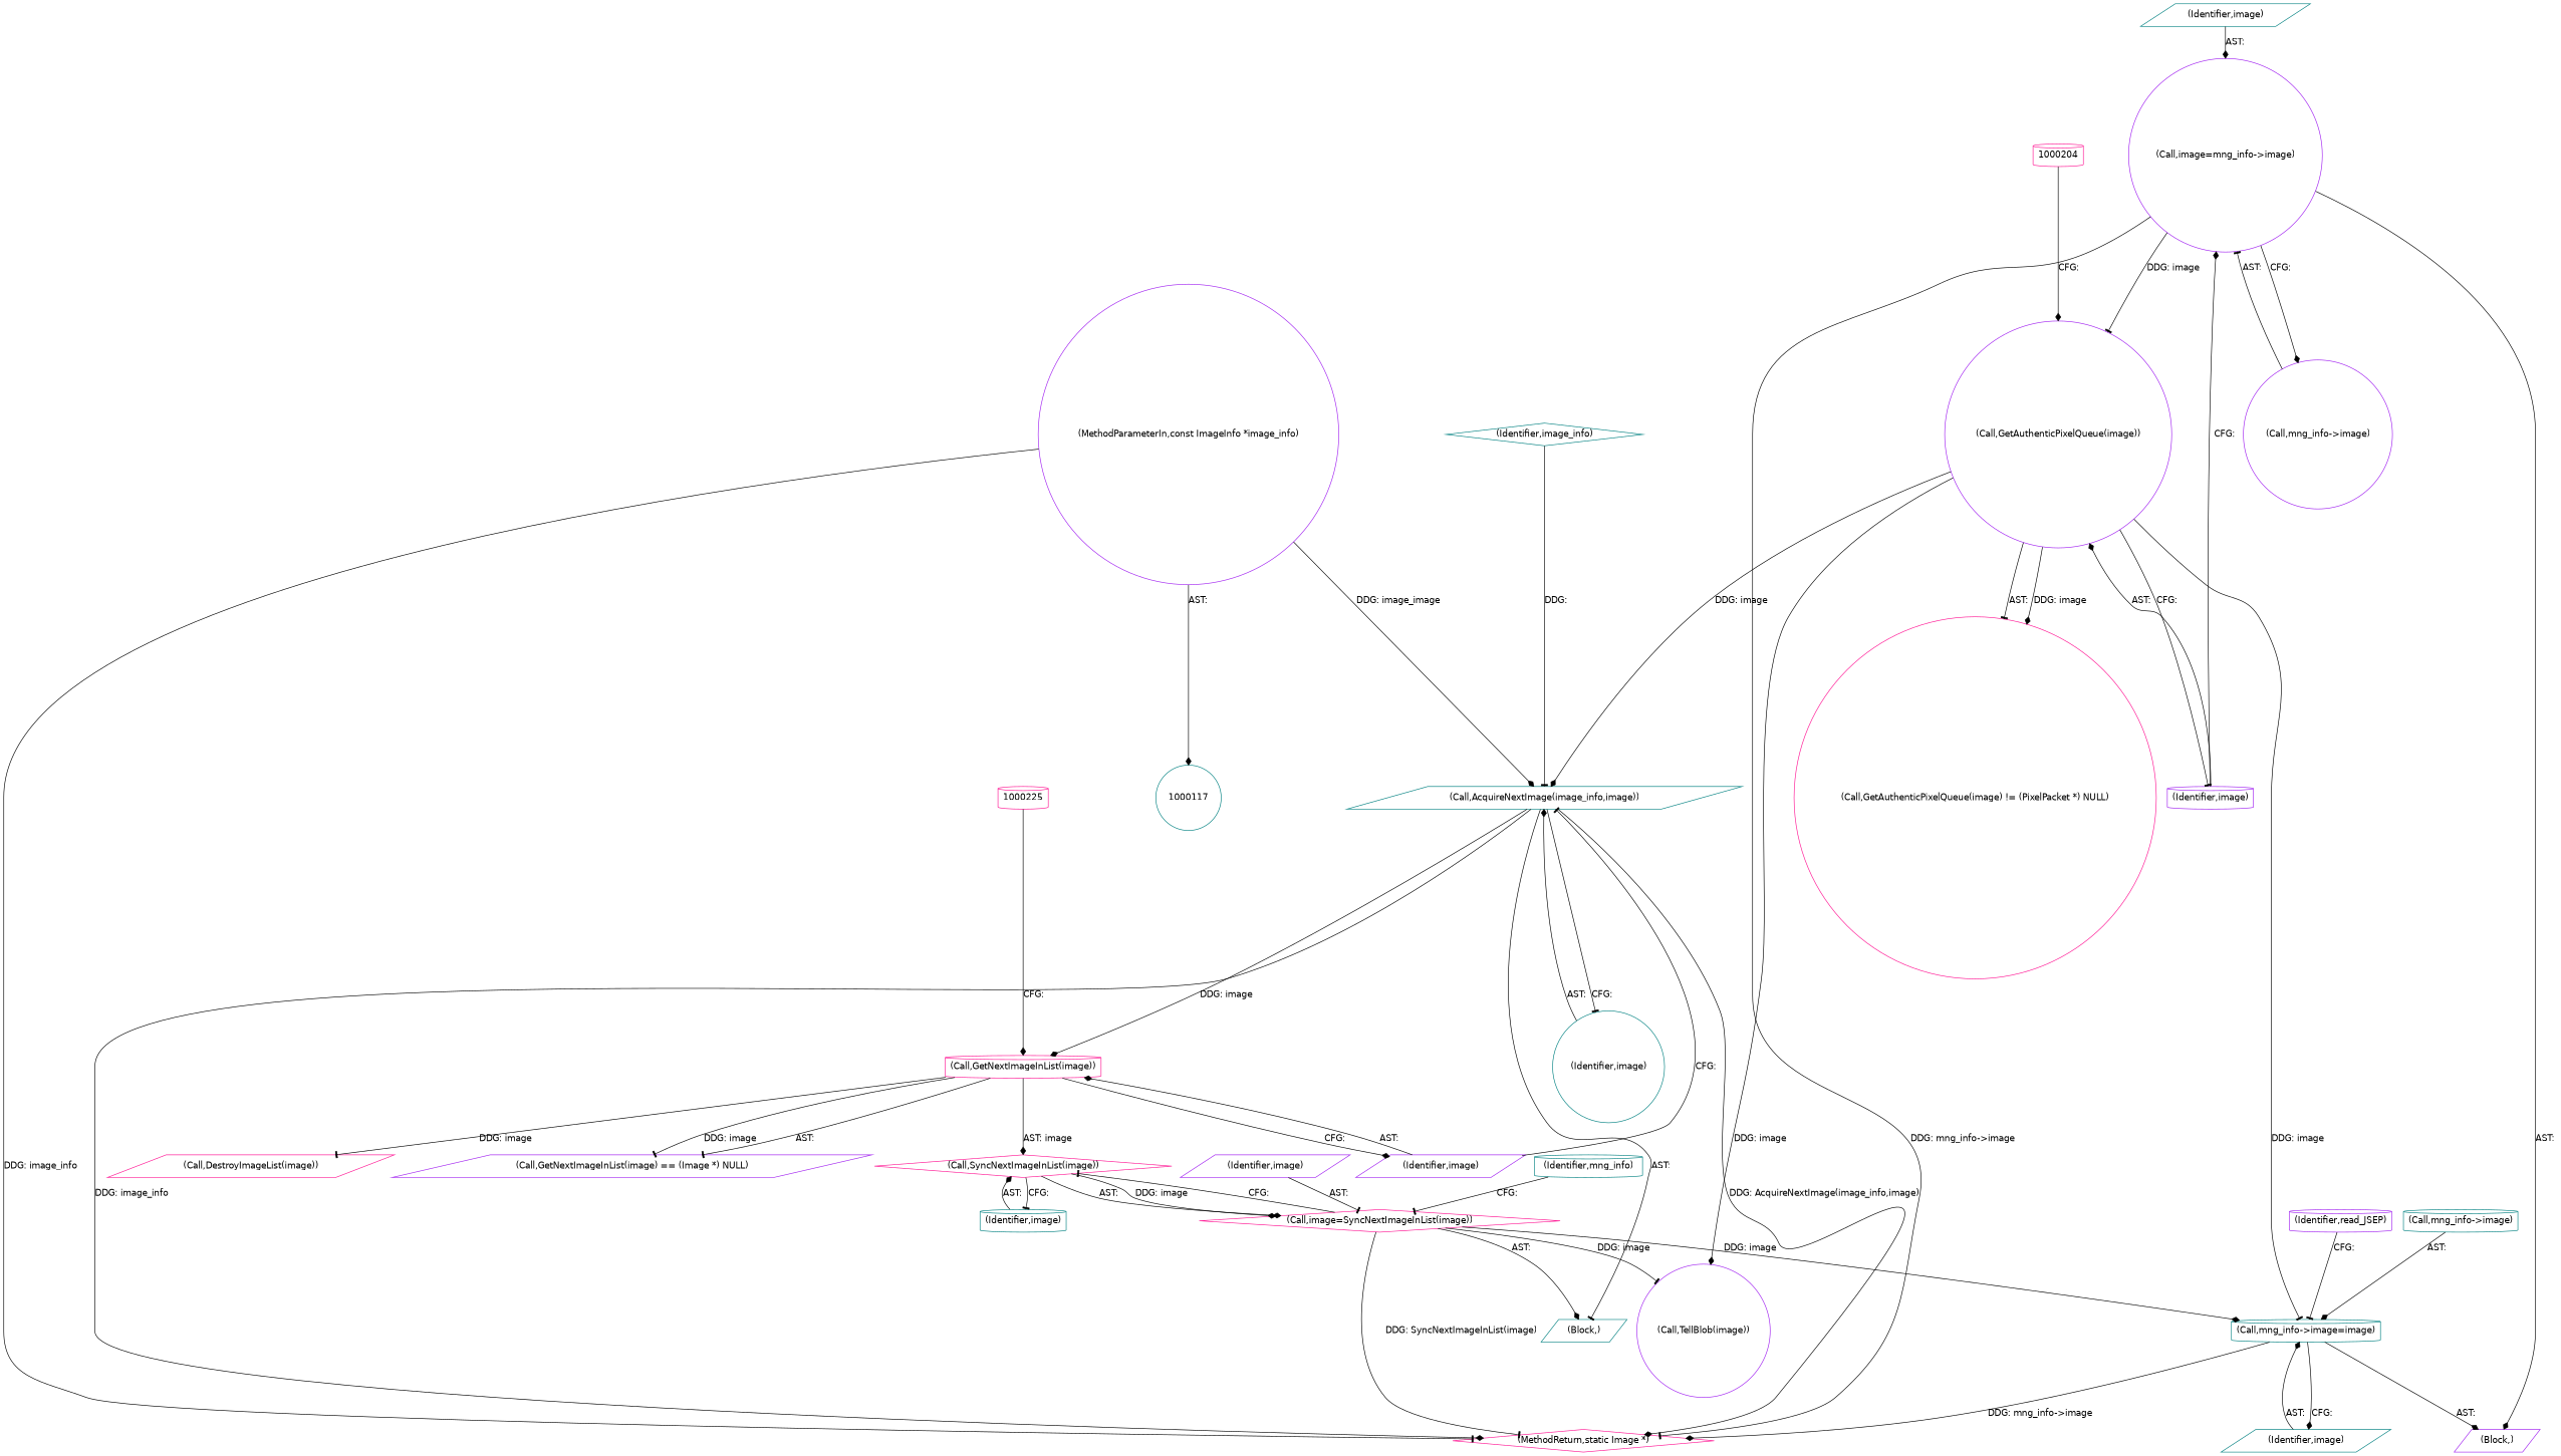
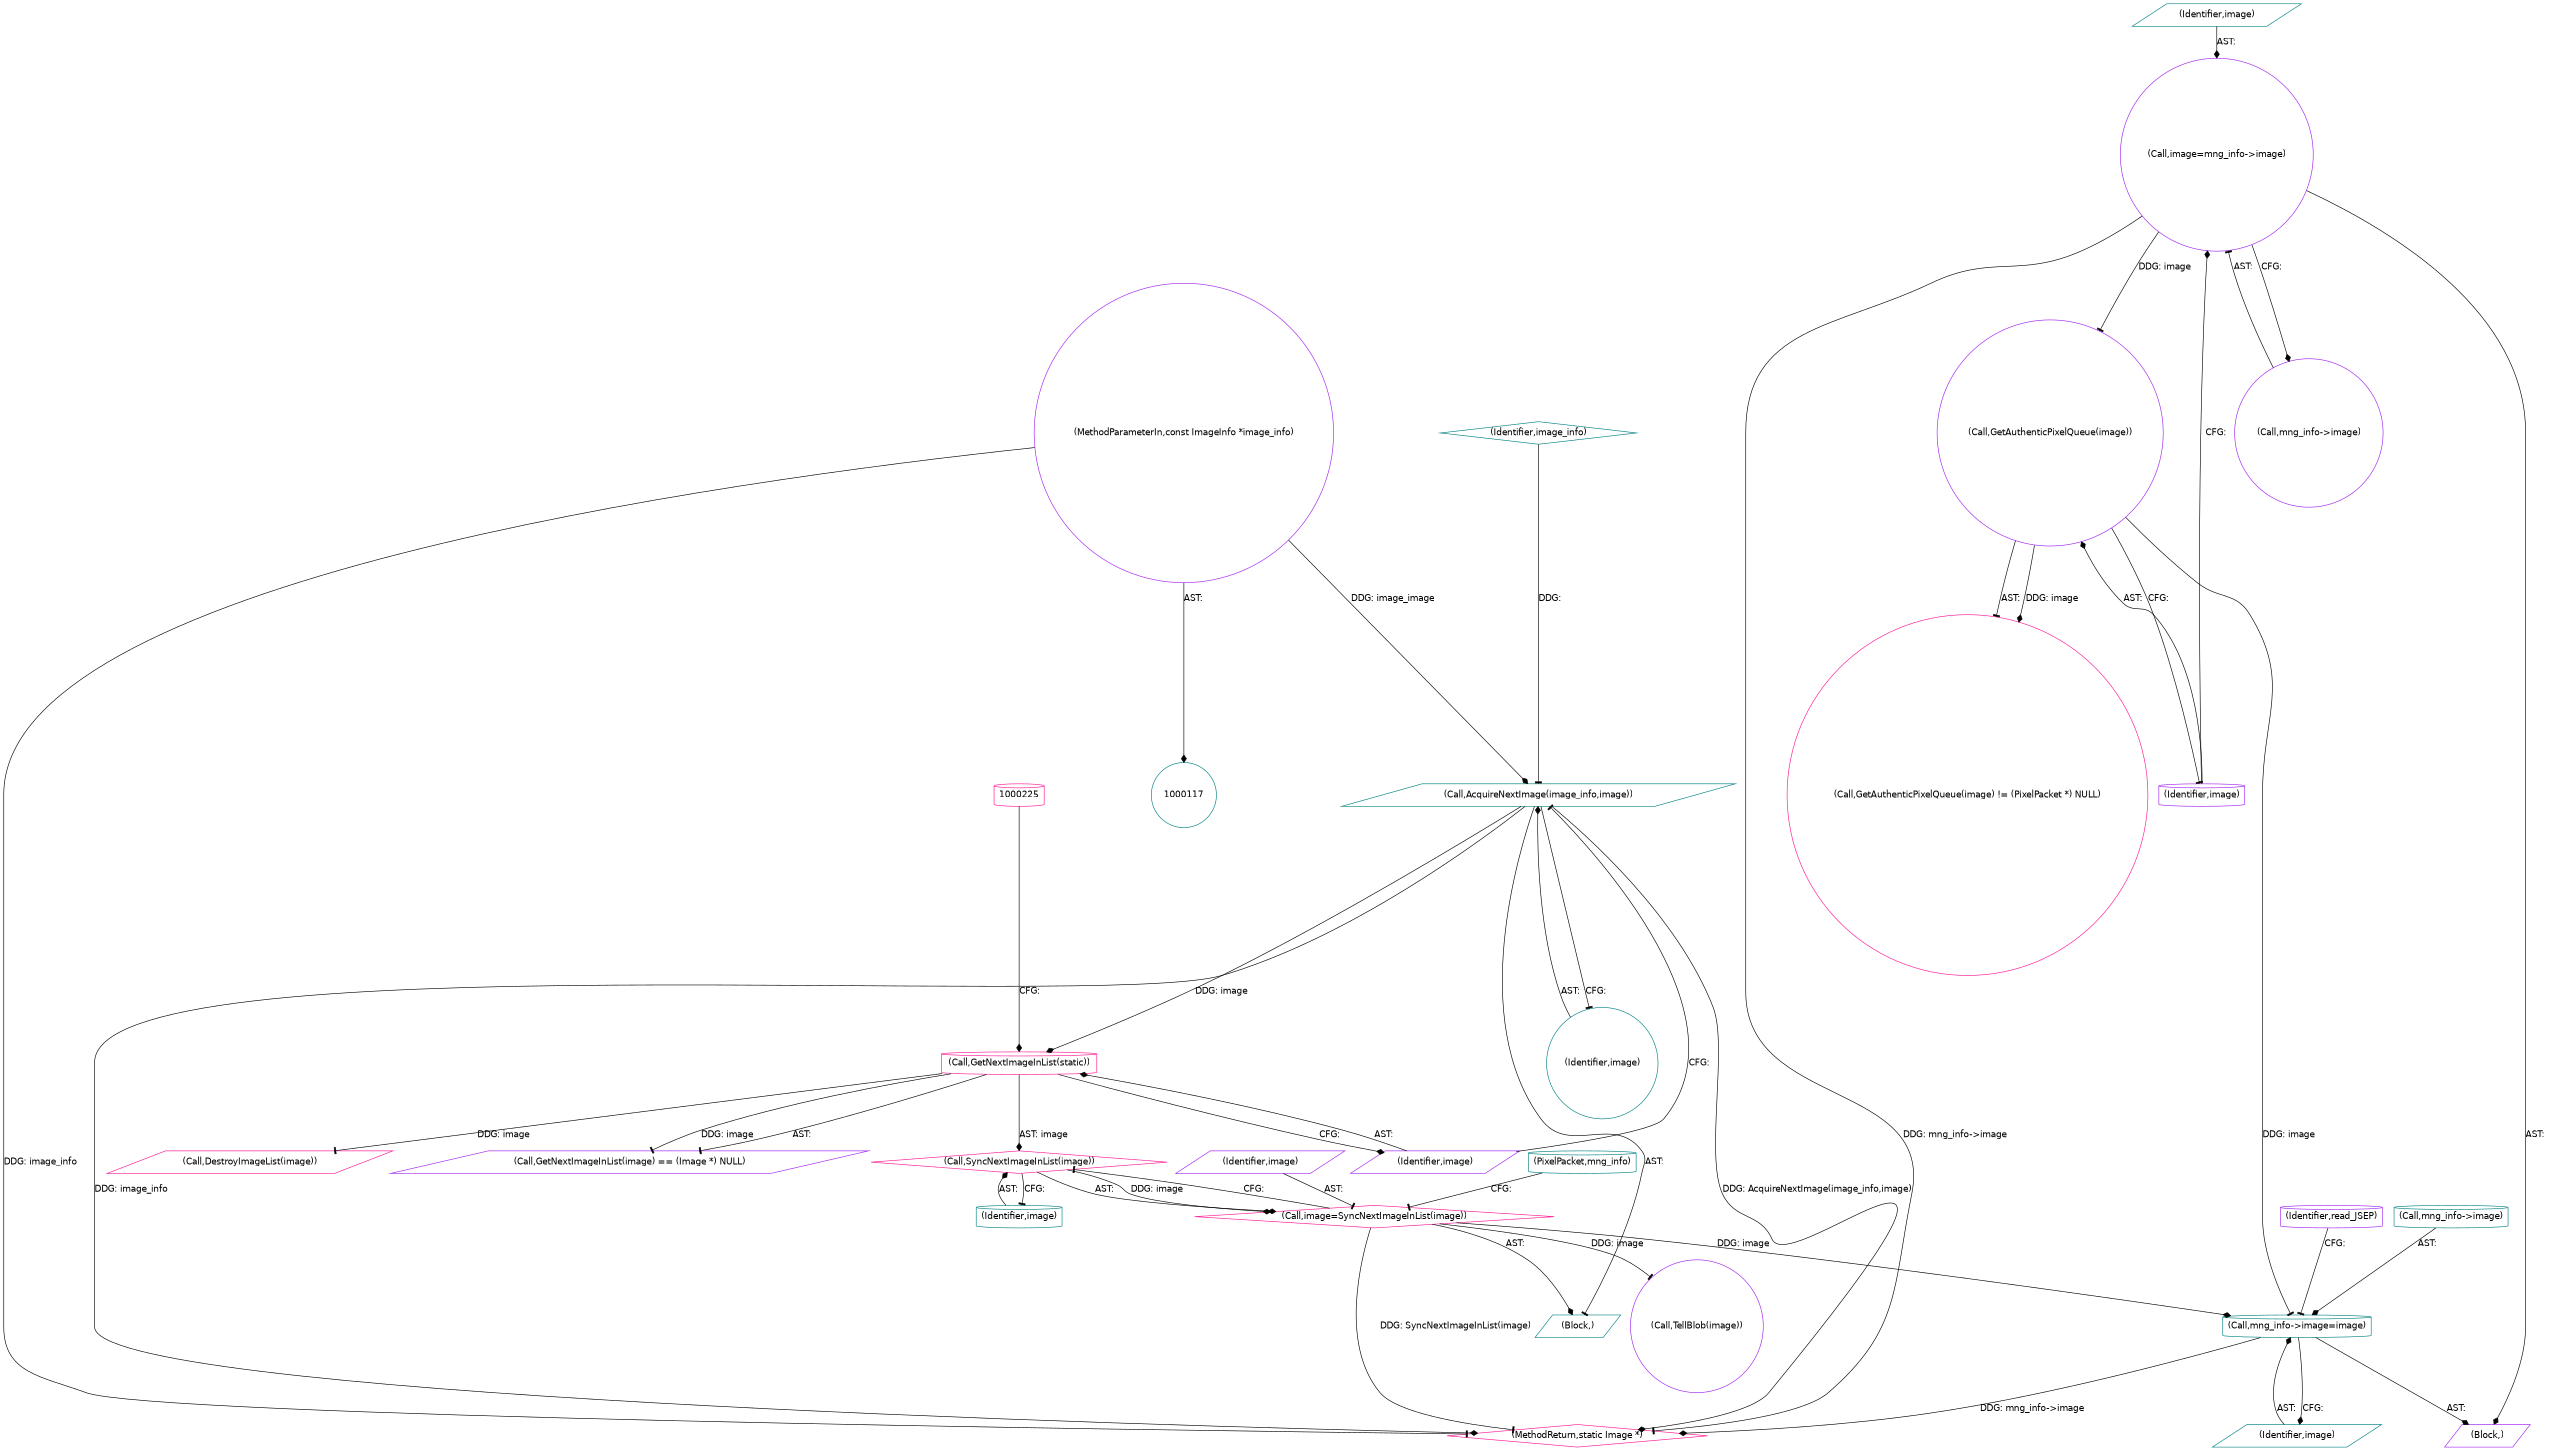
  digraph {
    fontname="DejaVu Sans"
    node [color=teal fontname="DejaVu Sans" shape=cylinder]
    edge [arrowhead=diamond fontname="DejaVu Sans"]
    n1 [label="(Call,mng_info->image=image)"]
    n2 [color=purple label="(Block,)" shape=parallelogram]
    n3 [color=deeppink label="(MethodReturn,static Image *)" shape=diamond]
    n4 [label="(Identifier,image)" shape=parallelogram]
    n5 [color=deeppink label="(Call,image=SyncNextImageInList(image))" shape=diamond]
    n6 [color=deeppink label="(Call,SyncNextImageInList(image))" shape=diamond]
    n7 [color=purple label="(Call,TellBlob(image))" shape=circle]
    n8 [label="(Block,)" shape=parallelogram]
    n9 [label="(Identifier,image)"]
-   n10 [color=deeppink label="(Call,GetNextImageInList(image))"]
+   n10 [color=deeppink label="(Call,GetNextImageInList(static))"]
    n11 [color=purple label="(Call,GetNextImageInList(image) == (Image *) NULL)" shape=parallelogram]
    n12 [color=purple label="(Identifier,image)" shape=parallelogram]
    n13 [color=deeppink label="(Call,DestroyImageList(image))" shape=parallelogram]
    n14 [label="(Call,AcquireNextImage(image_info,image))" shape=parallelogram]
    n15 [label="(Identifier,image)" shape=circle]
    n16 [color=purple label="(MethodParameterIn,const ImageInfo *image_info)" shape=circle]
    1000117 [shape=circle]
    n18 [color=purple label="(Call,GetAuthenticPixelQueue(image))" shape=circle]
    n19 [color=deeppink label="(Call,GetAuthenticPixelQueue(image) != (PixelPacket *) NULL)" shape=circle]
    n20 [color=purple label="(Identifier,image)"]
    n21 [color=purple label="(Call,image=mng_info->image)" shape=circle]
    n22 [color=purple label="(Call,mng_info->image)" shape=circle]
    n23 [color=purple label="(Identifier,read_JSEP)"]
    n24 [label="(Identifier,image_info)" shape=diamond]
    n25 [label="(Call,mng_info->image)"]
    n26 [color=purple label="(Identifier,image)" shape=parallelogram]
-   n27 [label="(Identifier,mng_info)"]
+   n27 [label="(PixelPacket,mng_info)"]
    n28 [label="(Identifier,image)" shape=parallelogram]
    1000225 [color=deeppink]
-   1000204 [color=deeppink]
    n1 -> n2 [label="AST: "]
    n1 -> n3 [label="DDG: mng_info->image"]
    n1 -> n4 [label="CFG: "]
    n4 -> n1 [label="AST: "]
    n5 -> n1 [label="DDG: image"]
    n5 -> n3 [arrowhead=tee label="DDG: SyncNextImageInList(image)"]
    n5 -> n6 [arrowhead=tee label="CFG: "]
    n5 -> n7 [arrowhead=tee label="DDG: image"]
    n5 -> n8 [label="AST: "]
    n6 -> n5 [label="AST: "]
    n6 -> n5 [label="DDG: image"]
    n6 -> n9 [arrowhead=tee label="CFG: "]
    n9 -> n6 [label="AST: "]
    n10 -> n6 [label="AST: image"]
    n10 -> n11 [arrowhead=tee label="AST: "]
    n10 -> n11 [arrowhead=tee label="DDG: image"]
    n10 -> n12 [label="CFG: "]
    n10 -> n13 [arrowhead=tee label="DDG: image"]
    n12 -> n10 [label="AST: "]
    n12 -> n14 [arrowhead=tee label="CFG: "]
    n14 -> n3 [label="DDG: AcquireNextImage(image_info,image)"]
    n14 -> n3 [label="DDG: image_info"]
    n14 -> n8 [arrowhead=tee label="AST: "]
    n14 -> n10 [label="DDG: image"]
    n14 -> n15 [arrowhead=tee label="CFG: "]
    n15 -> n14 [label="AST: "]
    n16 -> n3 [arrowhead=tee label="DDG: image_info"]
    n16 -> n14 [label="DDG: image_image"]
    n16 -> 1000117 [label="AST: "]
    n18 -> n1 [arrowhead=tee label="DDG: image"]
-   n18 -> n7 [label="DDG: image"]
-   n18 -> n14 [label="DDG: image"]
    n18 -> n19 [arrowhead=tee label="AST: "]
    n18 -> n19 [label="DDG: image"]
    n18 -> n20 [arrowhead=tee label="CFG: "]
    n20 -> n18 [label="AST: "]
    n20 -> n21 [label="CFG: "]
    n21 -> n2 [label="AST: "]
    n21 -> n3 [arrowhead=tee label="DDG: mng_info->image"]
    n21 -> n18 [arrowhead=tee label="DDG: image"]
    n21 -> n22 [label="CFG: "]
    n22 -> n21 [arrowhead=tee label="AST: "]
    n23 -> n1 [arrowhead=tee label="CFG: "]
    n24 -> n14 [arrowhead=tee label="DDG: "]
    n25 -> n1 [label="AST: "]
    n26 -> n5 [arrowhead=tee label="AST: "]
    n27 -> n5 [arrowhead=tee label="CFG: "]
    n28 -> n21 [label="AST: "]
    1000225 -> n10 [label="CFG: "]
-   1000204 -> n18 [label="CFG: "]
  }
